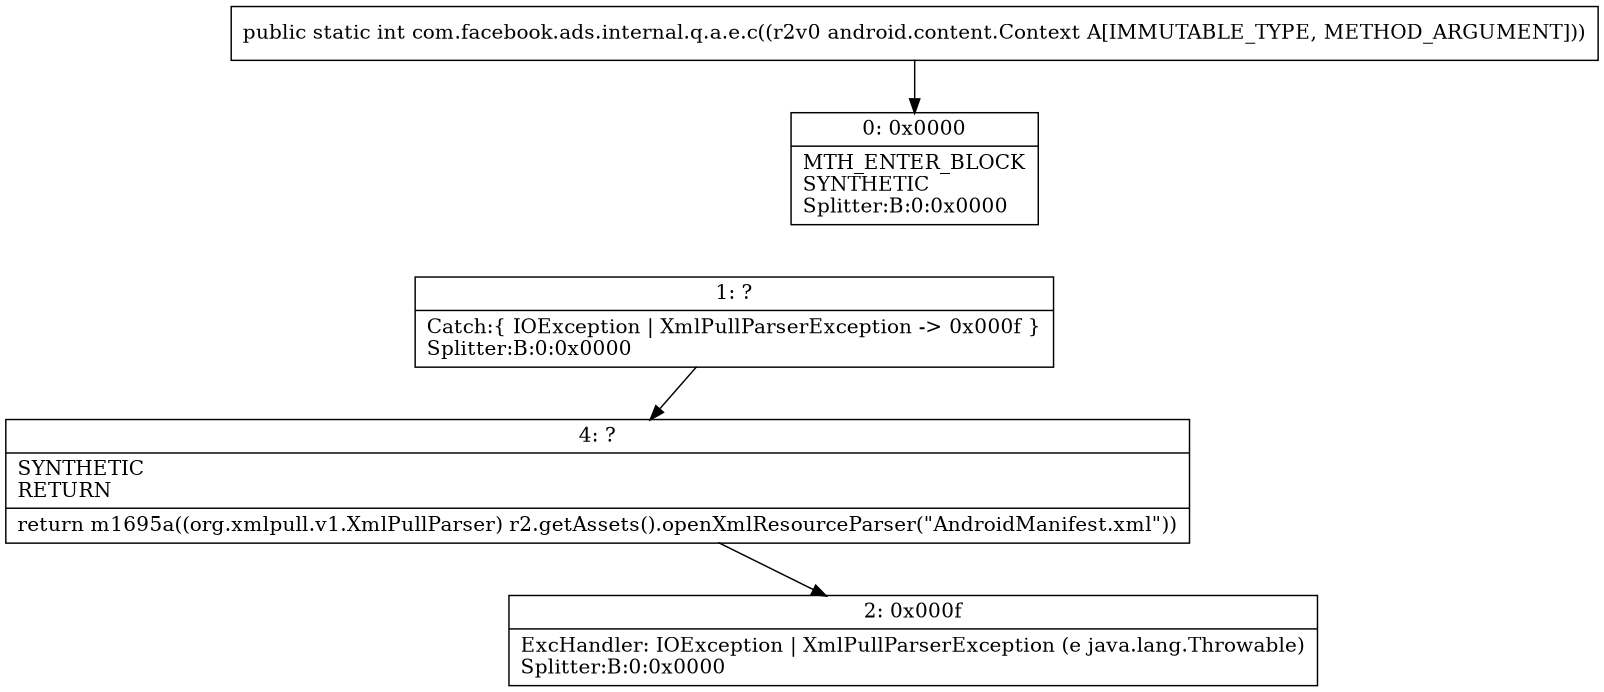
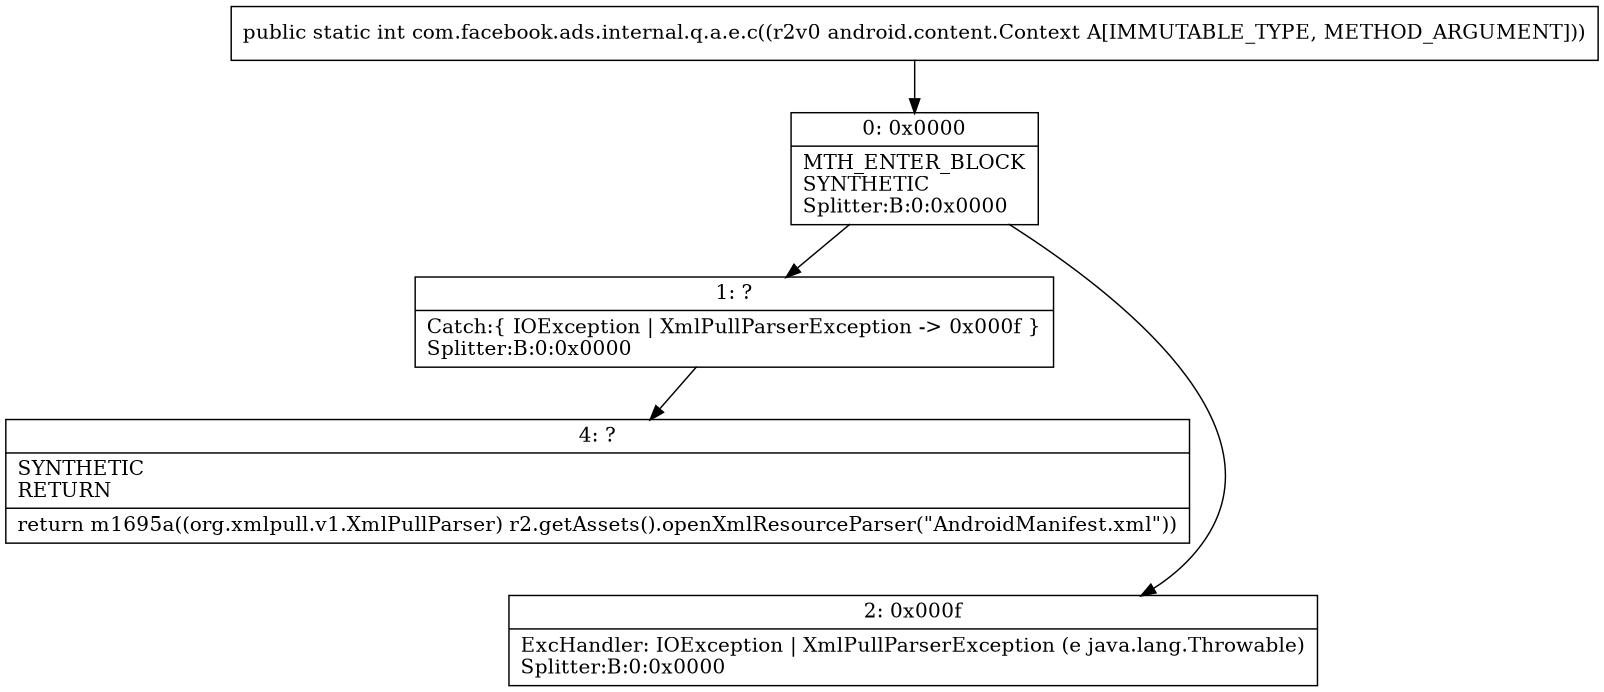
  digraph {
    node [shape=record]
    n1 [label="{0\:\ 0x0000|MTH_ENTER_BLOCK\lSYNTHETIC\lSplitter:B:0:0x0000\l}"]
    n2 [label="{1\:\ ?|Catch:\{ IOException \| XmlPullParserException \-\> 0x000f \}\lSplitter:B:0:0x0000\l}"]
    n3 [label="{2\:\ 0x000f|ExcHandler: IOException \| XmlPullParserException (e java.lang.Throwable)\lSplitter:B:0:0x0000\l}"]
    n4 [label="{4\:\ ?|SYNTHETIC\lRETURN\l|return m1695a((org.xmlpull.v1.XmlPullParser) r2.getAssets().openXmlResourceParser(\"AndroidManifest.xml\"))\l}"]
    n5 [label="{public static int com.facebook.ads.internal.q.a.e.c((r2v0 android.content.Context A[IMMUTABLE_TYPE, METHOD_ARGUMENT])) }"]
-   n4 -> n3
+   n1 -> n2
+   n1 -> n3
    n2 -> n4
    n5 -> n1
  }
